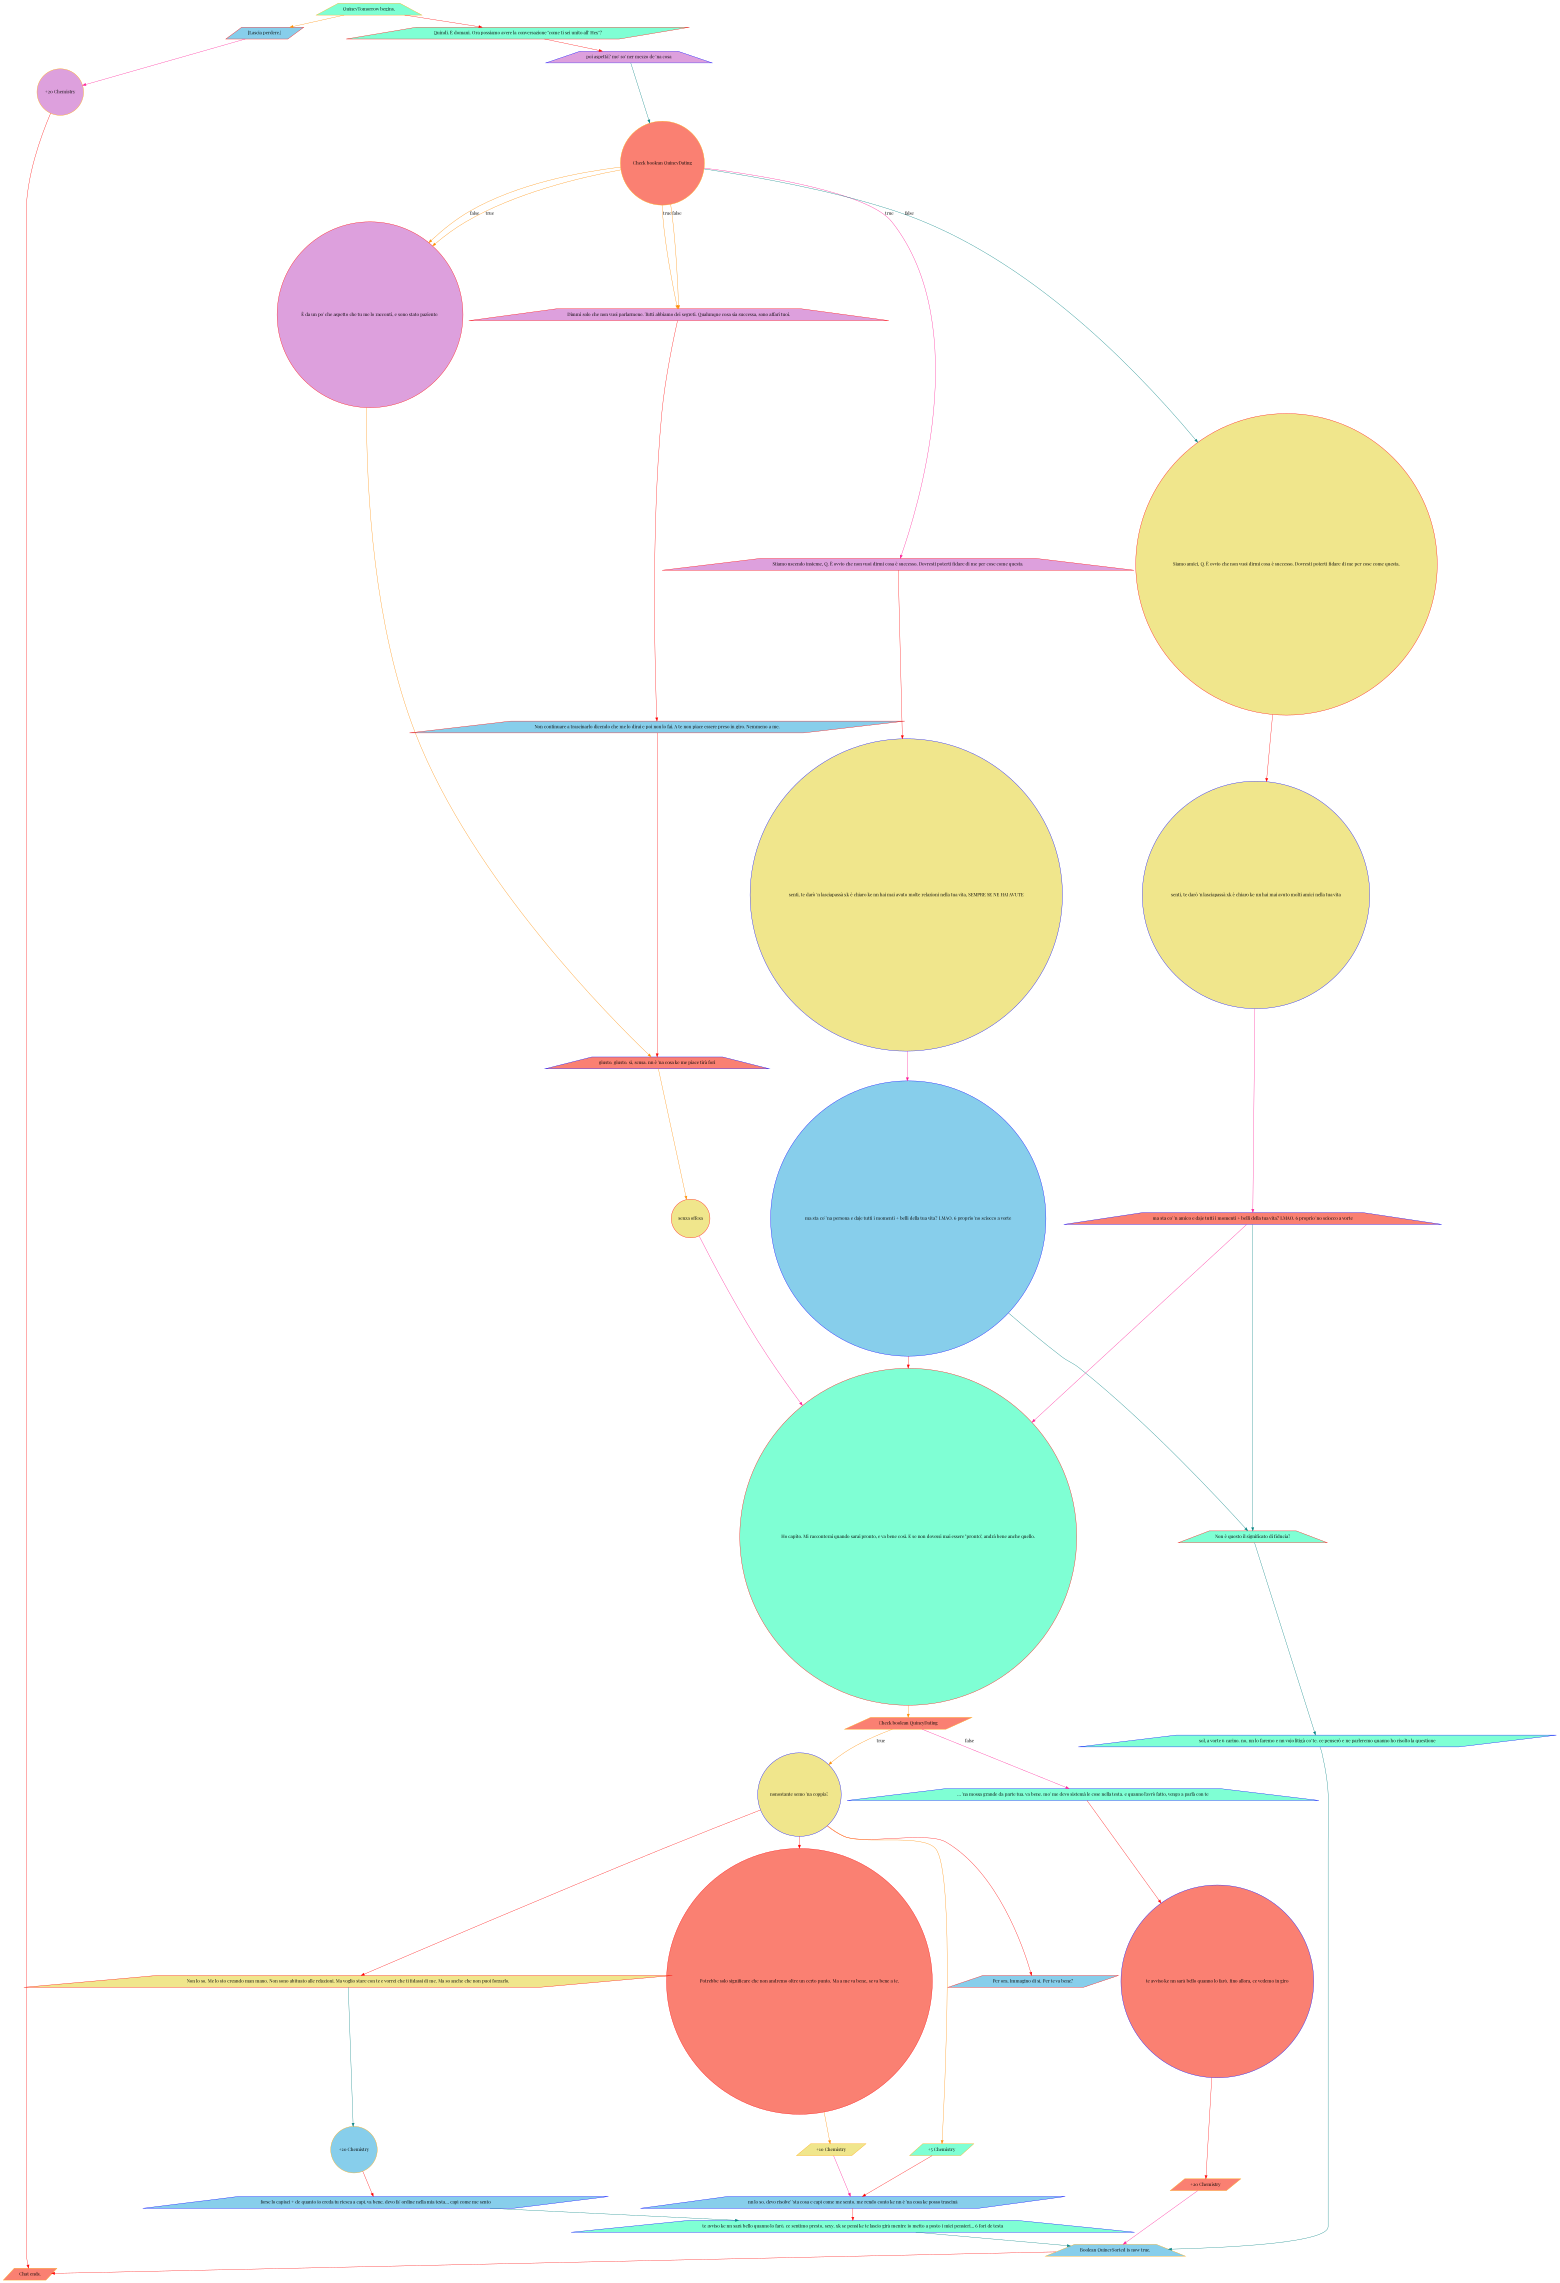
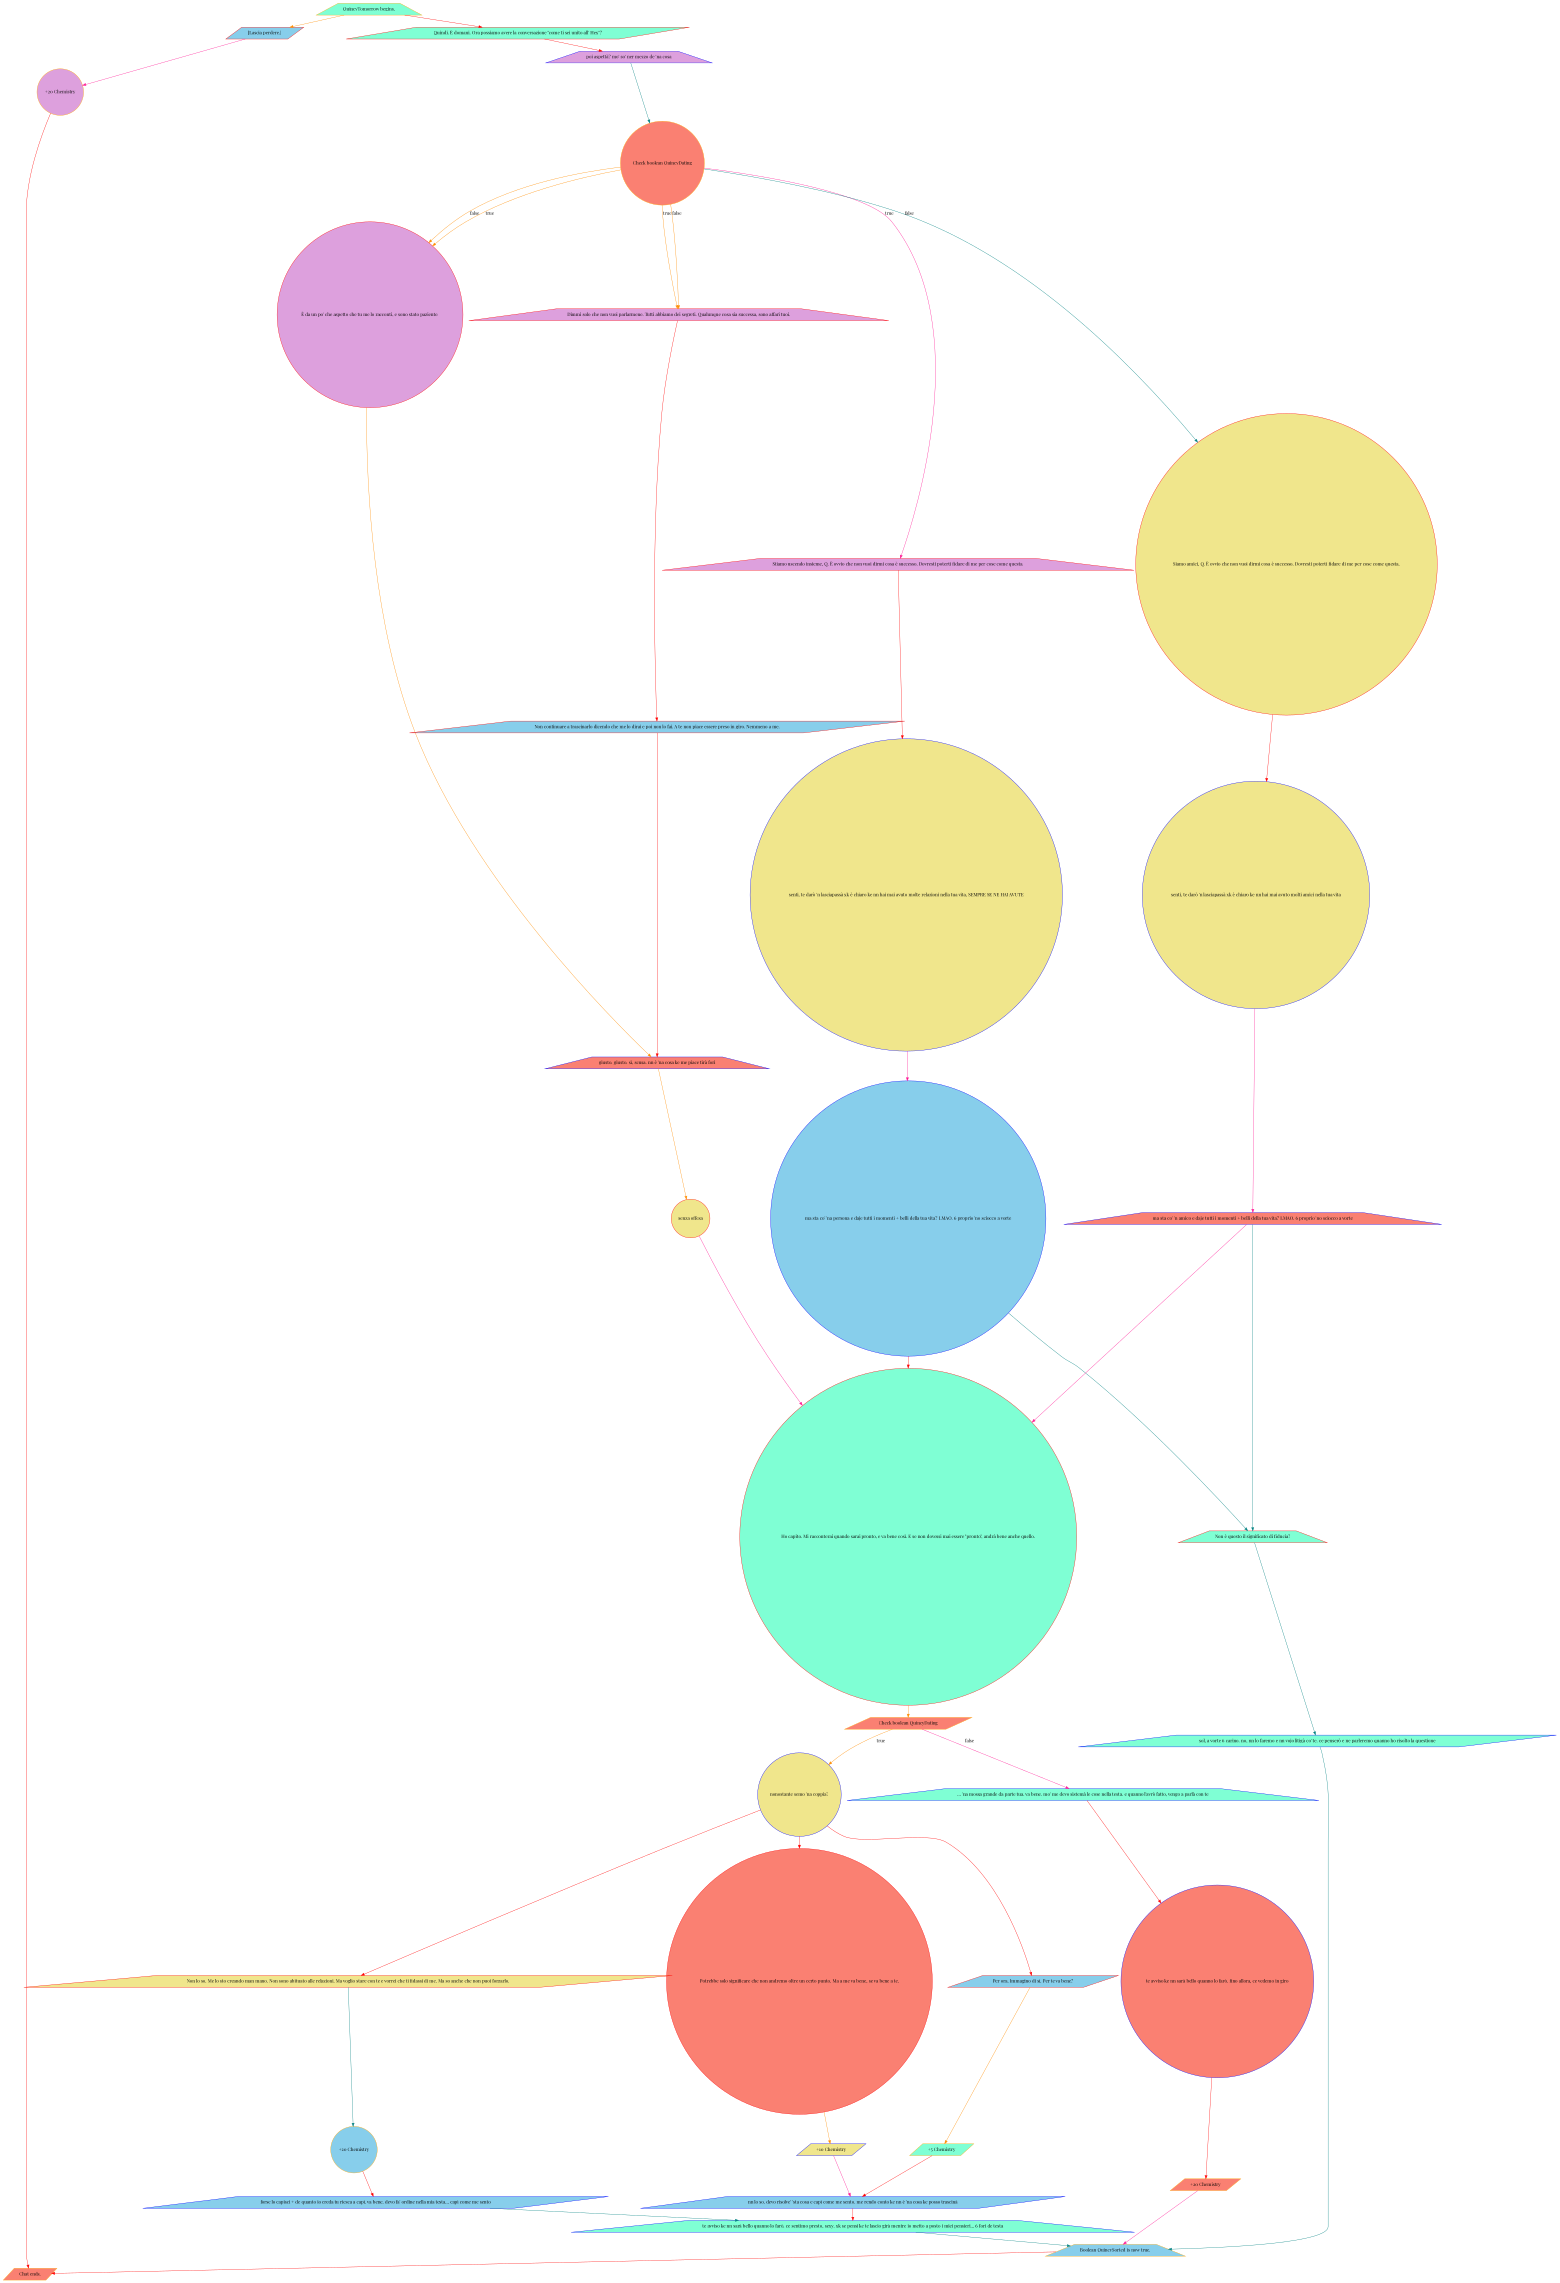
  digraph {
    fontname="Playfair Display"
    node [color=red fillcolor=aquamarine fontname="Playfair Display" shape=parallelogram style=filled]
    edge [color=red fontname="Playfair Display"]
    "QuincyTomorrow begins." [color=orange shape=trapezium]
    n2 [label="Quindi. È domani. Ora possiamo avere la conversazione \"come ti sei unito all' Hex\"?"]
    n3 [fillcolor=skyblue label="[Lascia perdere.]"]
    n4 [color=blue fillcolor=plum label="poi aspettà? mo' so' ner mezzo de 'na cosa" shape=trapezium]
    n5 [color=orange fillcolor=plum label="+20 Chemistry" shape=circle]
    n6 [color=orange fillcolor=salmon label="Check boolean QuincyDating" shape=circle]
    "Chat ends." [color=orange fillcolor=salmon]
    n8 [fillcolor=plum label="Stiamo uscendo insieme, Q. È ovvio che non vuoi dirmi cosa è successo. Dovresti poterti fidare di me per cose come questa." shape=trapezium]
    n9 [fillcolor=plum label="È da un po' che aspetto che tu me lo racconti, e sono stato paziente." shape=circle]
    n10 [fillcolor=plum label="Dimmi solo che non vuoi parlarmene. Tutti abbiamo dei segreti. Qualunque cosa sia successa, sono affari tuoi." shape=trapezium]
    n11 [fillcolor=khaki label="Siamo amici, Q. È ovvio che non vuoi dirmi cosa è successo. Dovresti poterti fidare di me per cose come questa." shape=circle]
    n12 [color=blue fillcolor=khaki label="senti, te darò 'n lasciapassà xk è chiaro ke nn hai mai avuto molte relazioni nella tua vita, SEMPRE SE NE HAI AVUTE" shape=circle]
    n13 [color=blue fillcolor=salmon label="giusto. giusto. sì, scusa. nn è 'na cosa ke me piace tirà fori" shape=trapezium]
    n14 [fillcolor=skyblue label="Non continuare a trascinarlo dicendo che me lo dirai e poi non lo fai. A te non piace essere preso in giro. Nemmeno a me."]
    n15 [color=blue fillcolor=khaki label="senti, te darò 'n lasciapassà xk è chiaro ke nn hai mai avuto molti amici nella tua vita" shape=circle]
    n16 [color=blue fillcolor=skyblue label="ma sta co' 'na persona e daje tutti i momenti + belli della tua vita? LMAO. 6 proprio 'no sciocco a vorte" shape=circle]
    n17 [fillcolor=khaki label="senza offesa" shape=circle]
    n18 [color=blue fillcolor=salmon label="ma sta co' 'n amico e daje tutti i momenti + belli della tua vita? LMAO. 6 proprio 'no sciocco a vorte" shape=trapezium]
    n19 [label="Non è questo il significato di fiducia?" shape=trapezium]
    n20 [label="Ho capito. Mi racconterai quando sarai pronto, e va bene così. E se non dovessi mai essere \"pronto\", andrà bene anche quello." shape=circle]
    n21 [color=blue label="sol, a vorte 6 carino. no, nn lo faremo e nn vojo litigà co' te. ce penserò e ne parleremo quanno ho risolto la questione"]
    n22 [color=orange fillcolor=salmon label="Check boolean QuincyDating"]
    n23 [color=orange fillcolor=skyblue label="Boolean QuincySorted is now true." shape=trapezium]
    n24 [color=blue fillcolor=khaki label="nonostante semo 'na coppia?" shape=circle]
    n25 [color=blue label="... 'na mossa grande da parte tua. va bene. mo' me devo sistemà le cose nella testa. e quanno l'avrò fatto, vengo a parlà con te" shape=trapezium]
    n26 [fillcolor=skyblue label="Per ora. Immagino di sì. Per te va bene?"]
    n27 [fillcolor=salmon label="Potrebbe solo significare che non andremo oltre un certo punto. Ma a me va bene, se va bene a te." shape=circle]
    n28 [fillcolor=khaki label="Non lo so. Me lo sto creando man mano. Non sono abituato alle relazioni. Ma voglio stare con te e vorrei che ti fidassi di me. Ma so anche che non puoi forzarlo."]
    n29 [color=blue fillcolor=salmon label="te avviso ke nn sarà bello quanno lo farò. fino allora, ce vedemo in giro" shape=circle]
    n30 [color=orange label="+5 Chemistry"]
-   n31 [color=orange fillcolor=khaki label="+10 Chemistry"]
+   n31 [color=blue fillcolor=khaki label="+10 Chemistry"]
    n32 [color=orange fillcolor=skyblue label="+20 Chemistry" shape=circle]
    n33 [color=orange fillcolor=salmon label="+20 Chemistry"]
    n34 [color=blue fillcolor=skyblue label="nn lo so. devo risolve' 'sta cosa e capì come me sento. me rendo conto ke nn è 'na cosa ke posso trascinà"]
    n35 [color=blue fillcolor=skyblue label="forse lo capisci + de quanto io creda tu riesca a capì. va bene. devo fa' ordine nella mia testa... capì come me sento"]
    n36 [color=blue label="te avviso ke nn sarà bello quanno lo farò. ce sentimo presto, sexy. xk se pensi ke te lascio girà mentre io metto a posto i miei pensieri... 6 fori de testa" shape=trapezium]
    "QuincyTomorrow begins." -> n2
    "QuincyTomorrow begins." -> n3 [color=darkorange]
    n2 -> n4
    n3 -> n5 [color=deeppink]
    n4 -> n6 [color=teal]
    n5 -> "Chat ends."
    n6 -> n8 [color=deeppink label=true]
    n6 -> n9 [color=darkorange label=true]
    n6 -> n9 [color=darkorange label=false]
    n6 -> n10 [color=darkorange label=true]
    n6 -> n10 [color=darkorange label=false]
    n6 -> n11 [color=teal label=false]
    n8 -> n12
    n9 -> n13 [color=darkorange]
    n10 -> n14
    n11 -> n15
    n12 -> n16 [color=deeppink]
    n13 -> n17 [color=darkorange]
    n14 -> n13
    n15 -> n18 [color=deeppink]
    n16 -> n19 [color=teal]
    n16 -> n20
    n17 -> n20 [color=deeppink]
    n18 -> n19 [color=teal]
    n18 -> n20 [color=deeppink]
    n19 -> n21 [color=teal]
    n20 -> n22 [color=darkorange]
    n21 -> n23 [color=teal]
    n22 -> n24 [color=darkorange label=true]
    n22 -> n25 [color=deeppink label=false]
    n23 -> "Chat ends."
    n24 -> n26
    n24 -> n27
    n24 -> n28
    n25 -> n29
-   n24 -> n30 [color=darkorange]
+   n26 -> n30 [color=darkorange]
    n27 -> n31 [color=darkorange]
    n28 -> n32 [color=teal]
    n29 -> n33
    n30 -> n34
    n31 -> n34 [color=deeppink]
    n32 -> n35
    n33 -> n23 [color=deeppink]
    n34 -> n36
    n35 -> n36 [color=teal]
    n36 -> n23 [color=teal]
  }
